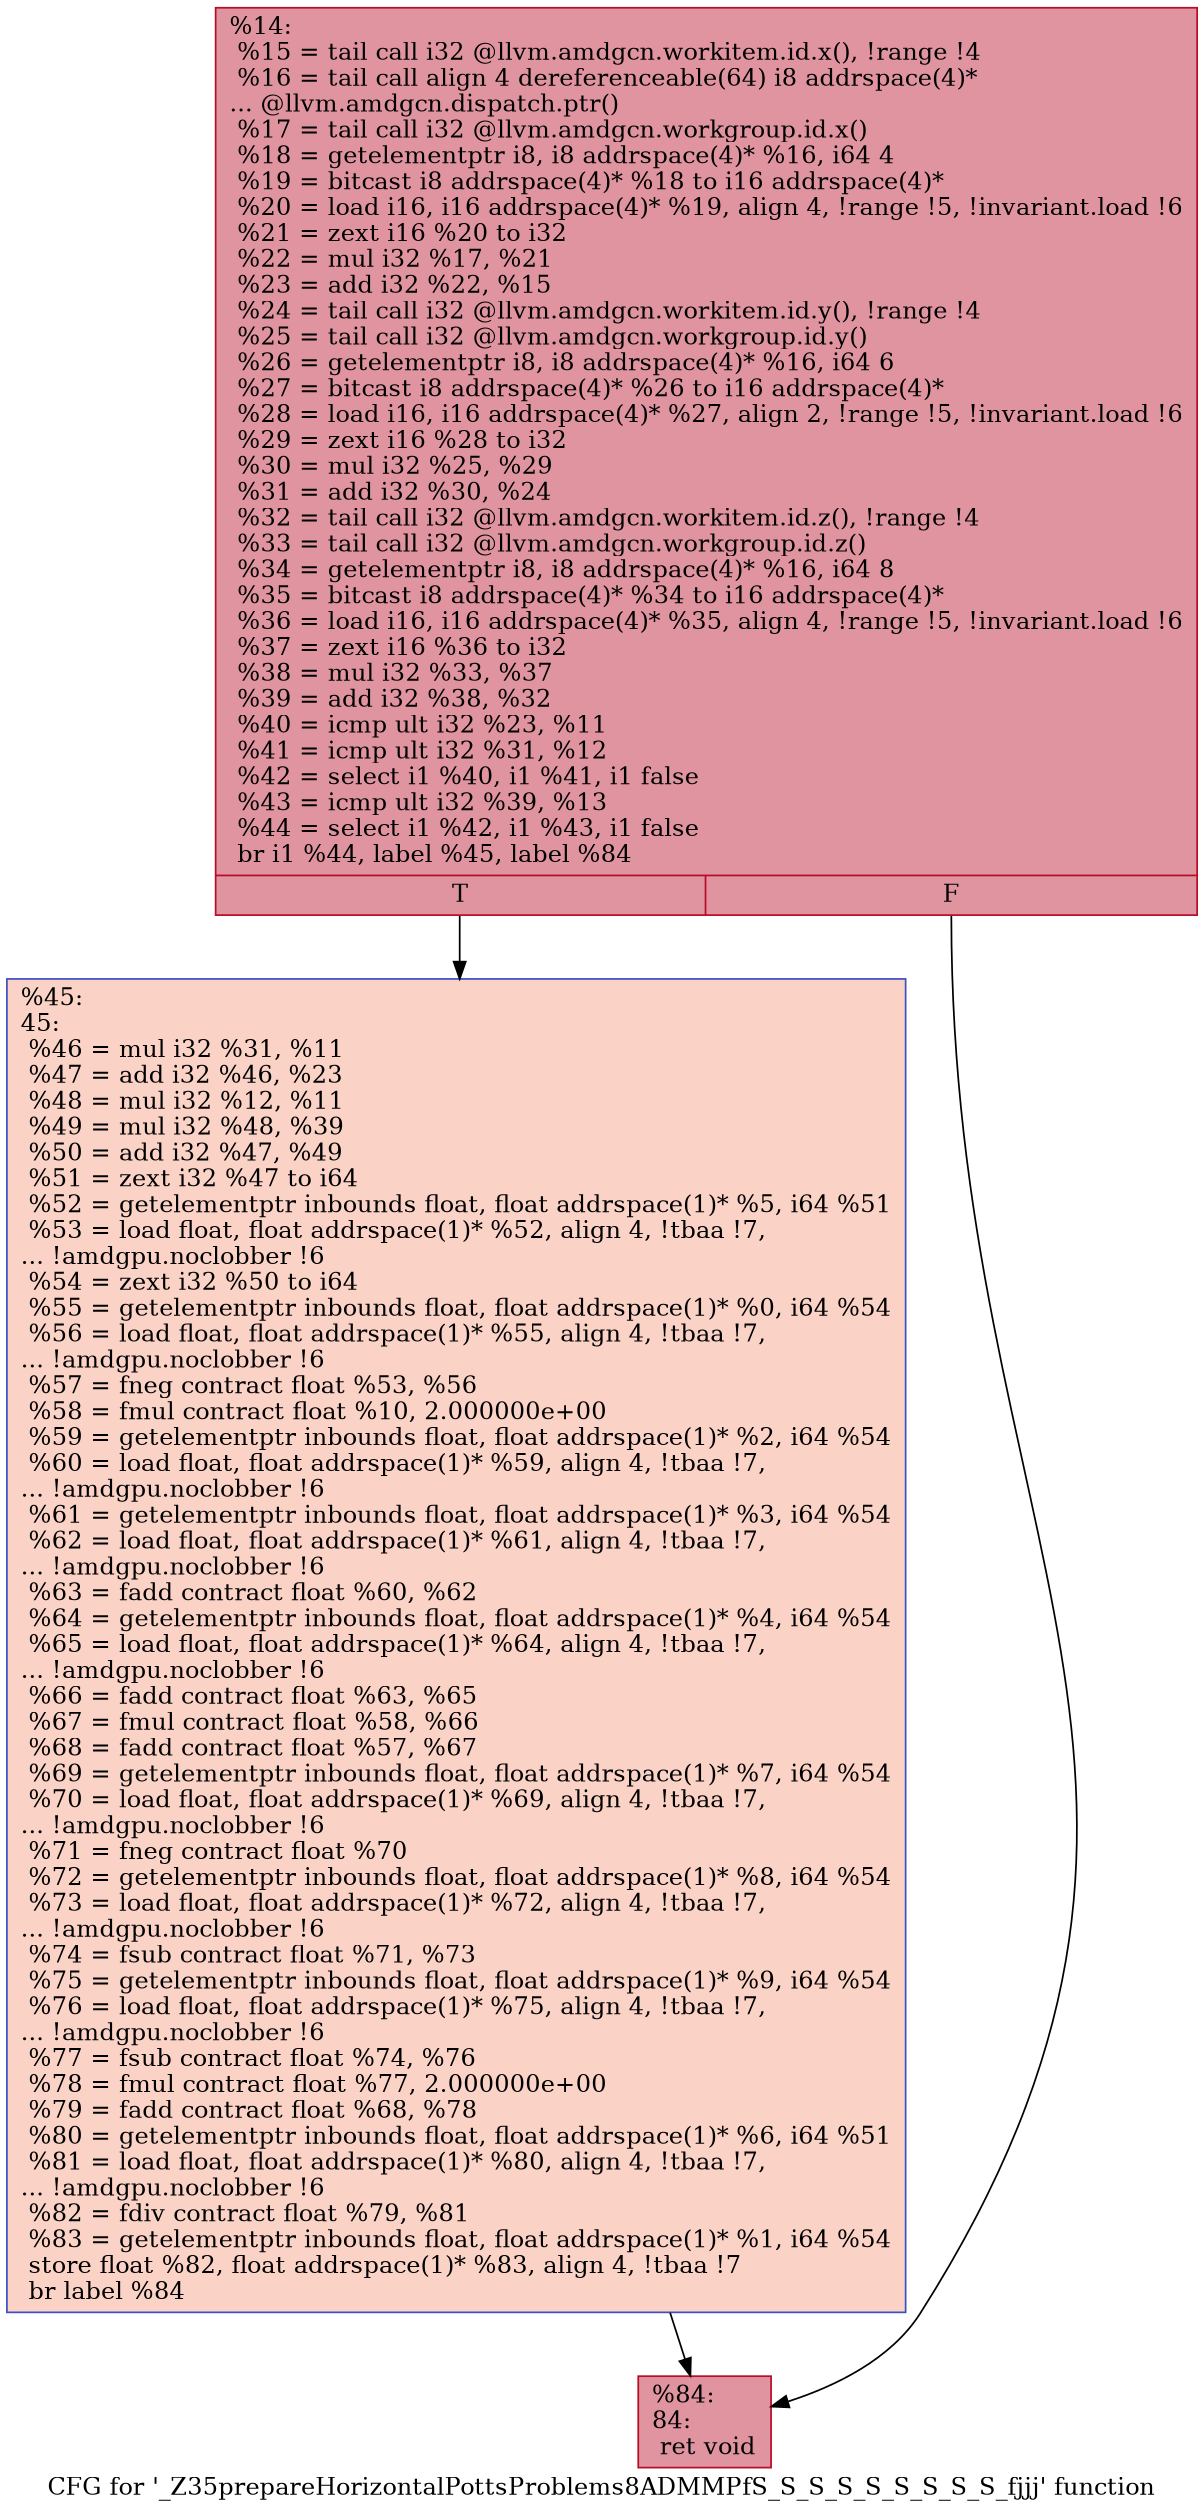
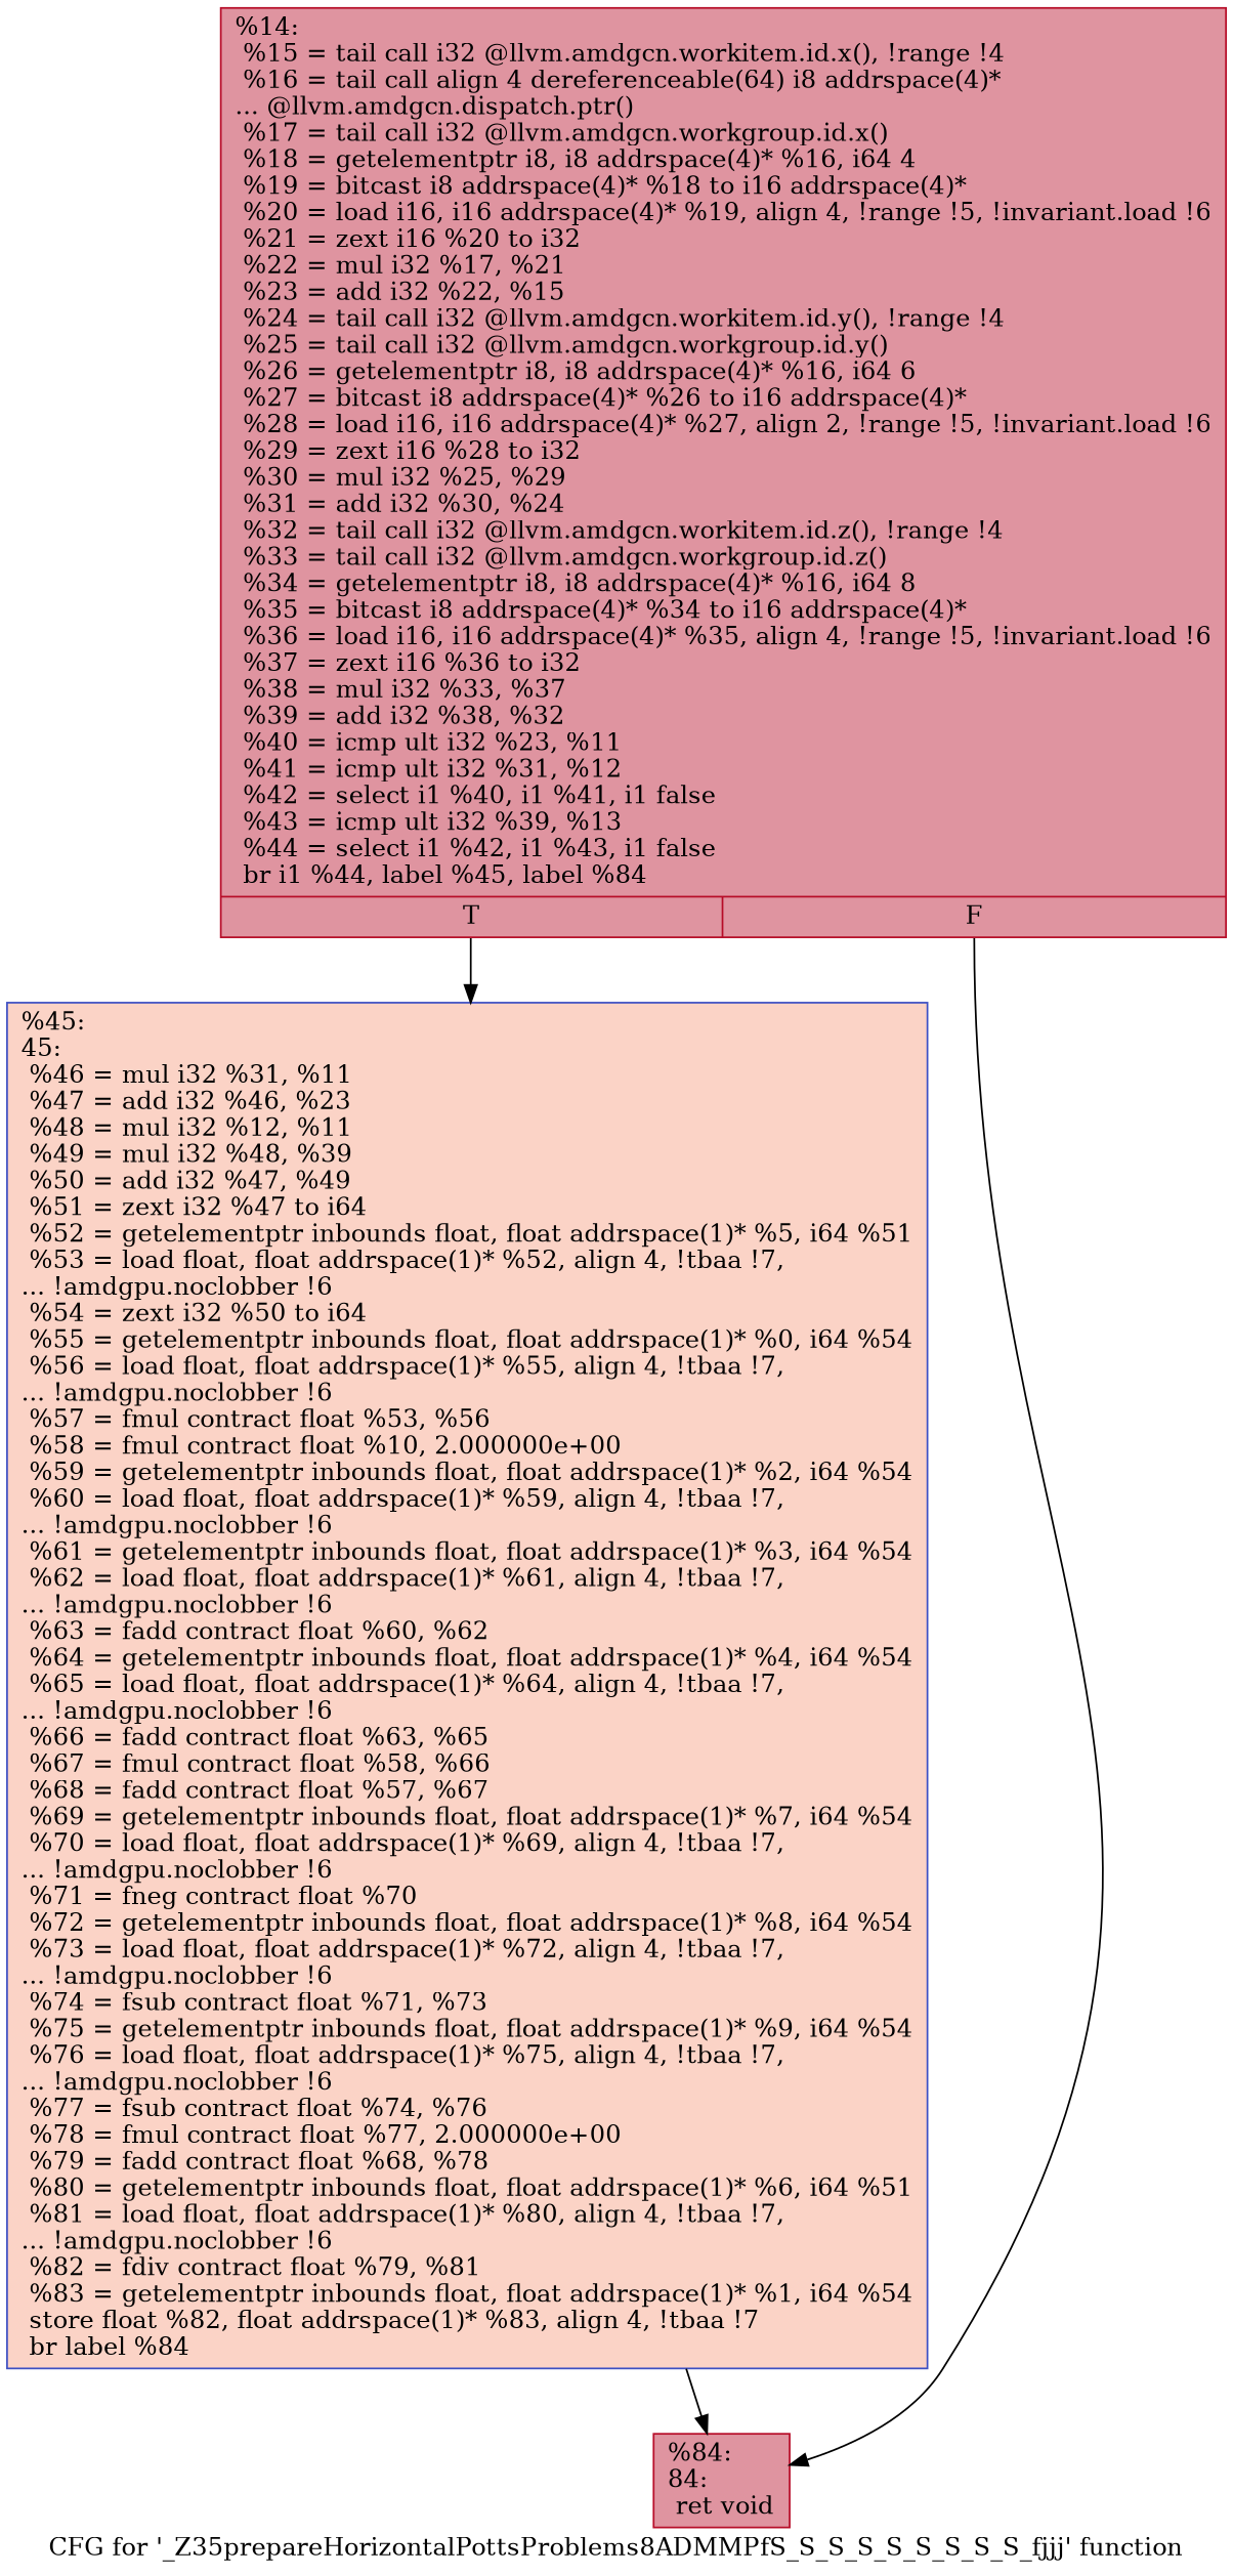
  digraph {
    label="CFG for '_Z35prepareHorizontalPottsProblems8ADMMPfS_S_S_S_S_S_S_S_S_fjjj' function"
    node [color="#b70d28ff" fillcolor="#b70d2870" shape=record style=filled]
    n1 [label="{%14:\l  %15 = tail call i32 @llvm.amdgcn.workitem.id.x(), !range !4\l  %16 = tail call align 4 dereferenceable(64) i8 addrspace(4)*\l... @llvm.amdgcn.dispatch.ptr()\l  %17 = tail call i32 @llvm.amdgcn.workgroup.id.x()\l  %18 = getelementptr i8, i8 addrspace(4)* %16, i64 4\l  %19 = bitcast i8 addrspace(4)* %18 to i16 addrspace(4)*\l  %20 = load i16, i16 addrspace(4)* %19, align 4, !range !5, !invariant.load !6\l  %21 = zext i16 %20 to i32\l  %22 = mul i32 %17, %21\l  %23 = add i32 %22, %15\l  %24 = tail call i32 @llvm.amdgcn.workitem.id.y(), !range !4\l  %25 = tail call i32 @llvm.amdgcn.workgroup.id.y()\l  %26 = getelementptr i8, i8 addrspace(4)* %16, i64 6\l  %27 = bitcast i8 addrspace(4)* %26 to i16 addrspace(4)*\l  %28 = load i16, i16 addrspace(4)* %27, align 2, !range !5, !invariant.load !6\l  %29 = zext i16 %28 to i32\l  %30 = mul i32 %25, %29\l  %31 = add i32 %30, %24\l  %32 = tail call i32 @llvm.amdgcn.workitem.id.z(), !range !4\l  %33 = tail call i32 @llvm.amdgcn.workgroup.id.z()\l  %34 = getelementptr i8, i8 addrspace(4)* %16, i64 8\l  %35 = bitcast i8 addrspace(4)* %34 to i16 addrspace(4)*\l  %36 = load i16, i16 addrspace(4)* %35, align 4, !range !5, !invariant.load !6\l  %37 = zext i16 %36 to i32\l  %38 = mul i32 %33, %37\l  %39 = add i32 %38, %32\l  %40 = icmp ult i32 %23, %11\l  %41 = icmp ult i32 %31, %12\l  %42 = select i1 %40, i1 %41, i1 false\l  %43 = icmp ult i32 %39, %13\l  %44 = select i1 %42, i1 %43, i1 false\l  br i1 %44, label %45, label %84\l|{<s0>T|<s1>F}}"]
-   n2 [color="#3d50c3ff" fillcolor="#f59c7d70" label="{%45:\l45:                                               \l  %46 = mul i32 %31, %11\l  %47 = add i32 %46, %23\l  %48 = mul i32 %12, %11\l  %49 = mul i32 %48, %39\l  %50 = add i32 %47, %49\l  %51 = zext i32 %47 to i64\l  %52 = getelementptr inbounds float, float addrspace(1)* %5, i64 %51\l  %53 = load float, float addrspace(1)* %52, align 4, !tbaa !7,\l... !amdgpu.noclobber !6\l  %54 = zext i32 %50 to i64\l  %55 = getelementptr inbounds float, float addrspace(1)* %0, i64 %54\l  %56 = load float, float addrspace(1)* %55, align 4, !tbaa !7,\l... !amdgpu.noclobber !6\l  %57 = fneg contract float %53, %56\l  %58 = fmul contract float %10, 2.000000e+00\l  %59 = getelementptr inbounds float, float addrspace(1)* %2, i64 %54\l  %60 = load float, float addrspace(1)* %59, align 4, !tbaa !7,\l... !amdgpu.noclobber !6\l  %61 = getelementptr inbounds float, float addrspace(1)* %3, i64 %54\l  %62 = load float, float addrspace(1)* %61, align 4, !tbaa !7,\l... !amdgpu.noclobber !6\l  %63 = fadd contract float %60, %62\l  %64 = getelementptr inbounds float, float addrspace(1)* %4, i64 %54\l  %65 = load float, float addrspace(1)* %64, align 4, !tbaa !7,\l... !amdgpu.noclobber !6\l  %66 = fadd contract float %63, %65\l  %67 = fmul contract float %58, %66\l  %68 = fadd contract float %57, %67\l  %69 = getelementptr inbounds float, float addrspace(1)* %7, i64 %54\l  %70 = load float, float addrspace(1)* %69, align 4, !tbaa !7,\l... !amdgpu.noclobber !6\l  %71 = fneg contract float %70\l  %72 = getelementptr inbounds float, float addrspace(1)* %8, i64 %54\l  %73 = load float, float addrspace(1)* %72, align 4, !tbaa !7,\l... !amdgpu.noclobber !6\l  %74 = fsub contract float %71, %73\l  %75 = getelementptr inbounds float, float addrspace(1)* %9, i64 %54\l  %76 = load float, float addrspace(1)* %75, align 4, !tbaa !7,\l... !amdgpu.noclobber !6\l  %77 = fsub contract float %74, %76\l  %78 = fmul contract float %77, 2.000000e+00\l  %79 = fadd contract float %68, %78\l  %80 = getelementptr inbounds float, float addrspace(1)* %6, i64 %51\l  %81 = load float, float addrspace(1)* %80, align 4, !tbaa !7,\l... !amdgpu.noclobber !6\l  %82 = fdiv contract float %79, %81\l  %83 = getelementptr inbounds float, float addrspace(1)* %1, i64 %54\l  store float %82, float addrspace(1)* %83, align 4, !tbaa !7\l  br label %84\l}"]
+   n2 [color="#3d50c3ff" fillcolor="#f59c7d70" label="{%45:\l45:                                               \l  %46 = mul i32 %31, %11\l  %47 = add i32 %46, %23\l  %48 = mul i32 %12, %11\l  %49 = mul i32 %48, %39\l  %50 = add i32 %47, %49\l  %51 = zext i32 %47 to i64\l  %52 = getelementptr inbounds float, float addrspace(1)* %5, i64 %51\l  %53 = load float, float addrspace(1)* %52, align 4, !tbaa !7,\l... !amdgpu.noclobber !6\l  %54 = zext i32 %50 to i64\l  %55 = getelementptr inbounds float, float addrspace(1)* %0, i64 %54\l  %56 = load float, float addrspace(1)* %55, align 4, !tbaa !7,\l... !amdgpu.noclobber !6\l  %57 = fmul contract float %53, %56\l  %58 = fmul contract float %10, 2.000000e+00\l  %59 = getelementptr inbounds float, float addrspace(1)* %2, i64 %54\l  %60 = load float, float addrspace(1)* %59, align 4, !tbaa !7,\l... !amdgpu.noclobber !6\l  %61 = getelementptr inbounds float, float addrspace(1)* %3, i64 %54\l  %62 = load float, float addrspace(1)* %61, align 4, !tbaa !7,\l... !amdgpu.noclobber !6\l  %63 = fadd contract float %60, %62\l  %64 = getelementptr inbounds float, float addrspace(1)* %4, i64 %54\l  %65 = load float, float addrspace(1)* %64, align 4, !tbaa !7,\l... !amdgpu.noclobber !6\l  %66 = fadd contract float %63, %65\l  %67 = fmul contract float %58, %66\l  %68 = fadd contract float %57, %67\l  %69 = getelementptr inbounds float, float addrspace(1)* %7, i64 %54\l  %70 = load float, float addrspace(1)* %69, align 4, !tbaa !7,\l... !amdgpu.noclobber !6\l  %71 = fneg contract float %70\l  %72 = getelementptr inbounds float, float addrspace(1)* %8, i64 %54\l  %73 = load float, float addrspace(1)* %72, align 4, !tbaa !7,\l... !amdgpu.noclobber !6\l  %74 = fsub contract float %71, %73\l  %75 = getelementptr inbounds float, float addrspace(1)* %9, i64 %54\l  %76 = load float, float addrspace(1)* %75, align 4, !tbaa !7,\l... !amdgpu.noclobber !6\l  %77 = fsub contract float %74, %76\l  %78 = fmul contract float %77, 2.000000e+00\l  %79 = fadd contract float %68, %78\l  %80 = getelementptr inbounds float, float addrspace(1)* %6, i64 %51\l  %81 = load float, float addrspace(1)* %80, align 4, !tbaa !7,\l... !amdgpu.noclobber !6\l  %82 = fdiv contract float %79, %81\l  %83 = getelementptr inbounds float, float addrspace(1)* %1, i64 %54\l  store float %82, float addrspace(1)* %83, align 4, !tbaa !7\l  br label %84\l}"]
    n3 [label="{%84:\l84:                                               \l  ret void\l}"]
    n1 -> n2 [tailport=s0]
    n1 -> n3 [tailport=s1]
    n2 -> n3
  }
